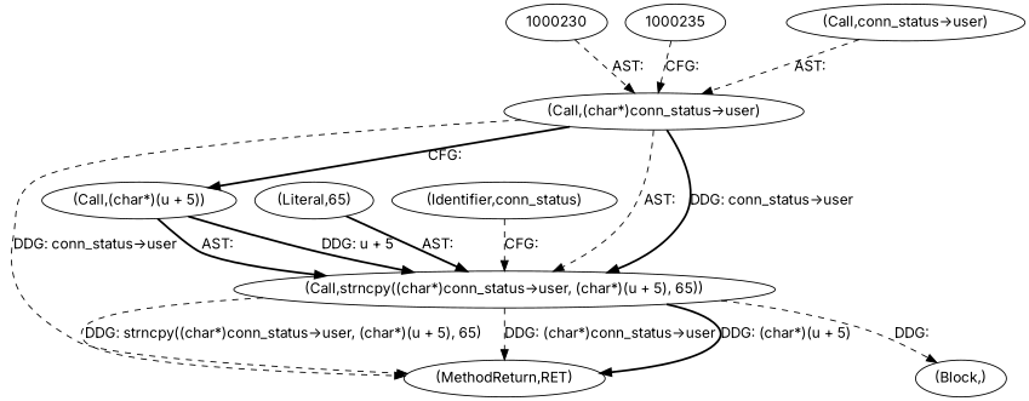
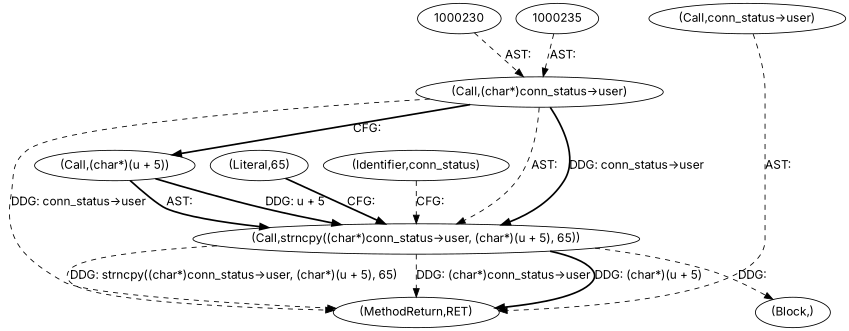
  digraph {
    fontname=Inter
    node [fontname=Inter]
    edge [fontname=Inter style=dashed]
    n1 [label="(Call,(char*)conn_status->user)"]
    n2 [label="(Call,strncpy((char*)conn_status->user, (char*)(u + 5), 65))"]
    n3 [label="(MethodReturn,RET)"]
    n4 [label="(Call,(char*)(u + 5))"]
    n5 [label="(Block,)"]
    n6 [label="(Call,conn_status->user)"]
    n7 [label="(Literal,65)"]
    n8 [label="(Identifier,conn_status)"]
    1000230
    1000235
    n1 -> n2 [label="AST: "]
    n1 -> n2 [label="DDG: conn_status->user" style=bold]
    n1 -> n3 [label="DDG: conn_status->user"]
    n1 -> n4 [label="CFG: " style=bold]
    n2 -> n3 [label="DDG: strncpy((char*)conn_status->user, (char*)(u + 5), 65)"]
    n2 -> n3 [label="DDG: (char*)conn_status->user"]
    n2 -> n3 [label="DDG: (char*)(u + 5)" style=bold]
    n2 -> n5 [label="DDG: "]
    n4 -> n2 [label="AST: " style=bold]
    n4 -> n2 [label="DDG: u + 5" style=bold]
-   n6 -> n1 [label="AST: "]
-   n7 -> n2 [label="AST: " style=bold]
+   n6 -> n3 [label="AST: "]
+   n7 -> n2 [label="CFG: " style=bold]
    n8 -> n2 [label="CFG: "]
    1000230 -> n1 [label="AST: "]
-   1000235 -> n1 [label="CFG: "]
+   1000235 -> n1 [label="AST: "]
  }
